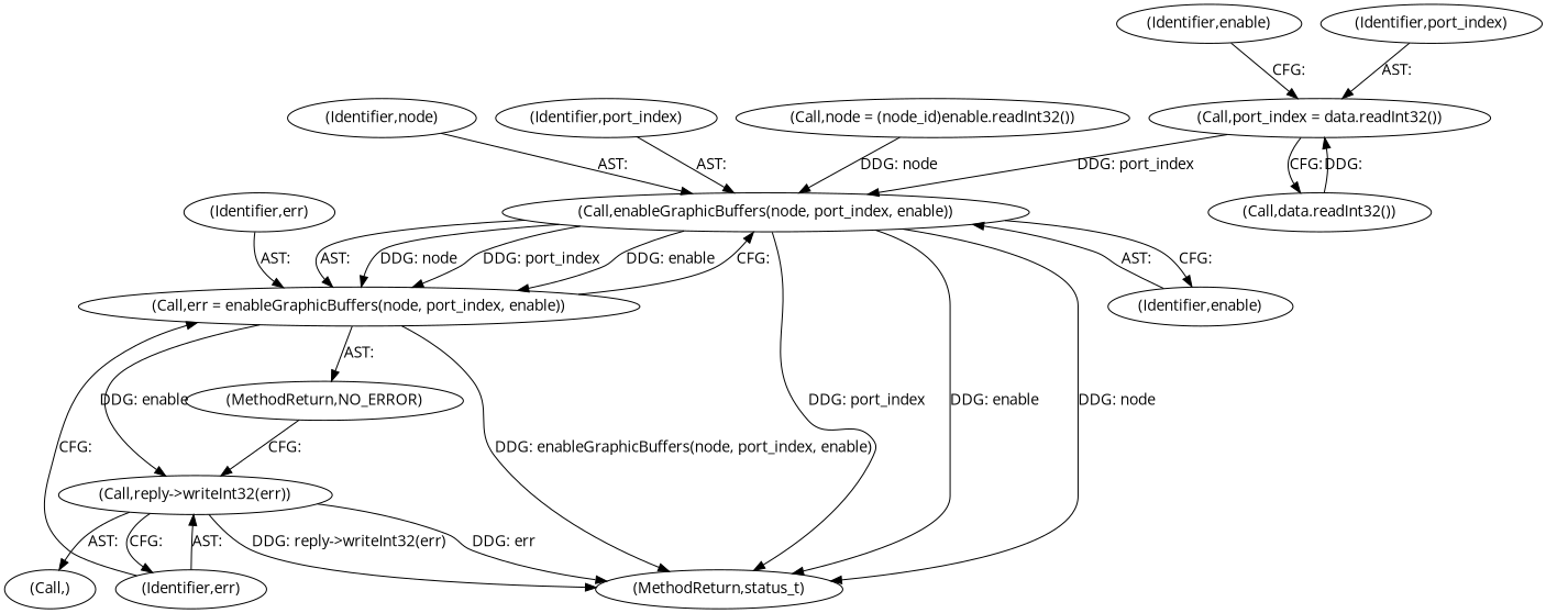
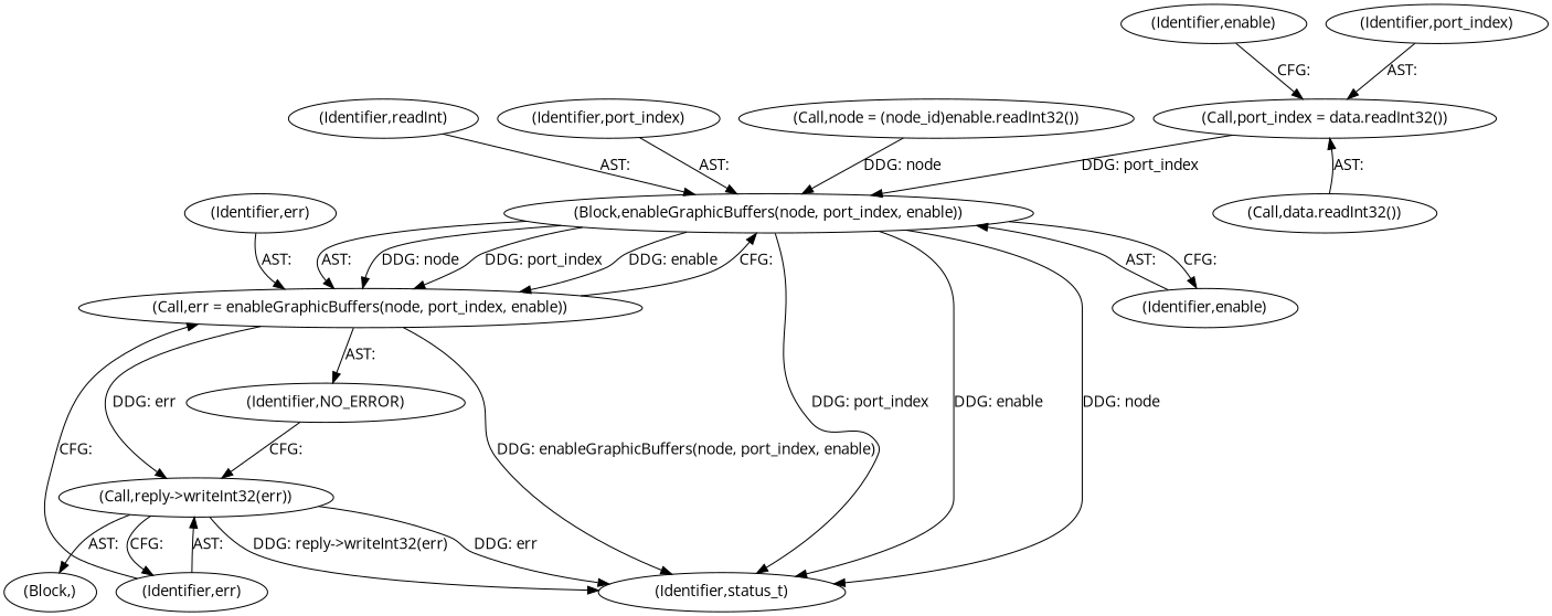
  digraph {
    fontname="Open Sans"
    node [fontname="Open Sans"]
    edge [fontname="Open Sans"]
    n1 [label="(Call,port_index = data.readInt32())"]
-   n2 [label="(Call,enableGraphicBuffers(node, port_index, enable))"]
+   n2 [label="(Block,enableGraphicBuffers(node, port_index, enable))"]
    n3 [label="(Call,data.readInt32())"]
    n4 [label="(Call,err = enableGraphicBuffers(node, port_index, enable))"]
-   n5 [label="(MethodReturn,status_t)"]
+   n5 [label="(Identifier,status_t)"]
    n6 [label="(Identifier,enable)"]
-   n7 [label="(Call,)"]
+   n7 [label="(Block,)"]
    n8 [label="(Call,reply->writeInt32(err))"]
-   n9 [label="(MethodReturn,NO_ERROR)"]
+   n9 [label="(Identifier,NO_ERROR)"]
    n10 [label="(Identifier,err)"]
-   n11 [label="(Identifier,node)"]
+   n11 [label="(Identifier,readInt)"]
    n12 [label="(Identifier,enable)"]
    n13 [label="(Identifier,err)"]
    n14 [label="(Identifier,port_index)"]
    n15 [label="(Identifier,port_index)"]
    n16 [label="(Call,node = (node_id)enable.readInt32())"]
    n1 -> n2 [label="DDG: port_index"]
-   n1 -> n3 [label="CFG: "]
    n2 -> n4 [label="AST: "]
    n2 -> n4 [label="DDG: node"]
    n2 -> n4 [label="DDG: port_index"]
    n2 -> n4 [label="DDG: enable"]
    n2 -> n5 [label="DDG: port_index"]
    n2 -> n5 [label="DDG: enable"]
    n2 -> n5 [label="DDG: node"]
    n2 -> n6 [label="CFG: "]
-   n3 -> n1 [label="DDG: "]
+   n3 -> n1 [label="AST: "]
    n4 -> n2 [label="CFG: "]
    n4 -> n5 [label="DDG: enableGraphicBuffers(node, port_index, enable)"]
-   n4 -> n8 [label="DDG: enable"]
+   n4 -> n8 [label="DDG: err"]
    n4 -> n9 [label="AST: "]
    n6 -> n2 [label="AST: "]
    n8 -> n5 [label="DDG: reply->writeInt32(err)"]
    n8 -> n5 [label="DDG: err"]
    n8 -> n7 [label="AST: "]
    n8 -> n10 [label="CFG: "]
    n9 -> n8 [label="CFG: "]
    n10 -> n4 [label="CFG: "]
    n10 -> n8 [label="AST: "]
    n11 -> n2 [label="AST: "]
    n12 -> n1 [label="CFG: "]
    n13 -> n4 [label="AST: "]
    n14 -> n2 [label="AST: "]
    n15 -> n1 [label="AST: "]
    n16 -> n2 [label="DDG: node"]
  }
